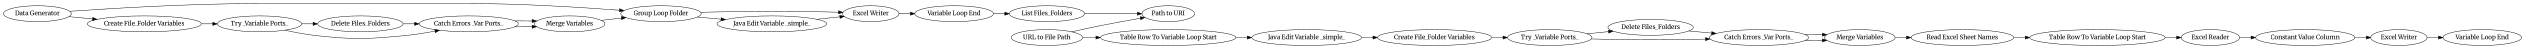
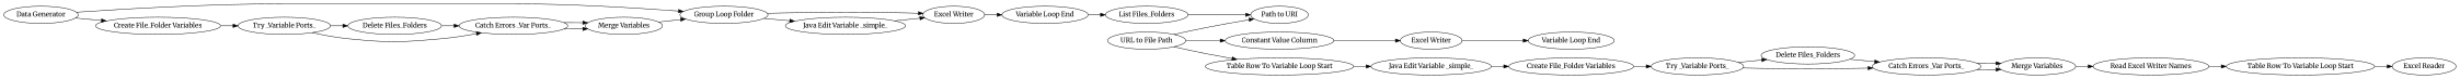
  digraph {
    fontname=Merriweather
    rankdir=LR
    node [fontname=Merriweather]
    edge [fontname=Merriweather]
    n1 [label="Data Generator"]
    n2 [label="Group Loop Folder"]
    n3 [label="Create File_Folder Variables"]
    n4 [label="Excel Writer"]
    n5 [label="Java Edit Variable _simple_"]
    n6 [label="Try _Variable Ports_"]
    n7 [label="Variable Loop End"]
    n8 [label="List Files_Folders"]
    n9 [label="Path to URI"]
    n10 [label="Excel Reader"]
    n11 [label="Constant Value Column"]
    n12 [label="Excel Writer"]
    n13 [label="URL to File Path"]
    n14 [label="Table Row To Variable Loop Start"]
    n15 [label="Java Edit Variable _simple_"]
    n16 [label="Create File_Folder Variables"]
    n17 [label="Variable Loop End"]
    n18 [label="Try _Variable Ports_"]
    n19 [label="Delete Files_Folders"]
    n20 [label="Catch Errors _Var Ports_"]
-   n21 [label="Read Excel Sheet Names"]
+   n21 [label="Read Excel Writer Names"]
    n22 [label="Table Row To Variable Loop Start"]
    n23 [label="Delete Files_Folders"]
    n24 [label="Catch Errors _Var Ports_"]
    n25 [label="Merge Variables"]
    n26 [label="Merge Variables"]
    n1 -> n2
    n1 -> n3
    n2 -> n4
    n2 -> n5
    n3 -> n6
    n4 -> n7
    n5 -> n4
    n6 -> n23
    n6 -> n24
    n7 -> n8
    n8 -> n9
-   n10 -> n11
+   n13 -> n11
    n11 -> n12
    n12 -> n17
    n13 -> n9
    n13 -> n14
    n14 -> n15
    n15 -> n16
    n16 -> n18
    n18 -> n19
    n18 -> n20
    n19 -> n20
    n20 -> n26
    n20 -> n26
    n21 -> n22
    n22 -> n10
    n23 -> n24
    n24 -> n25
    n24 -> n25
    n25 -> n2
    n26 -> n21
  }
